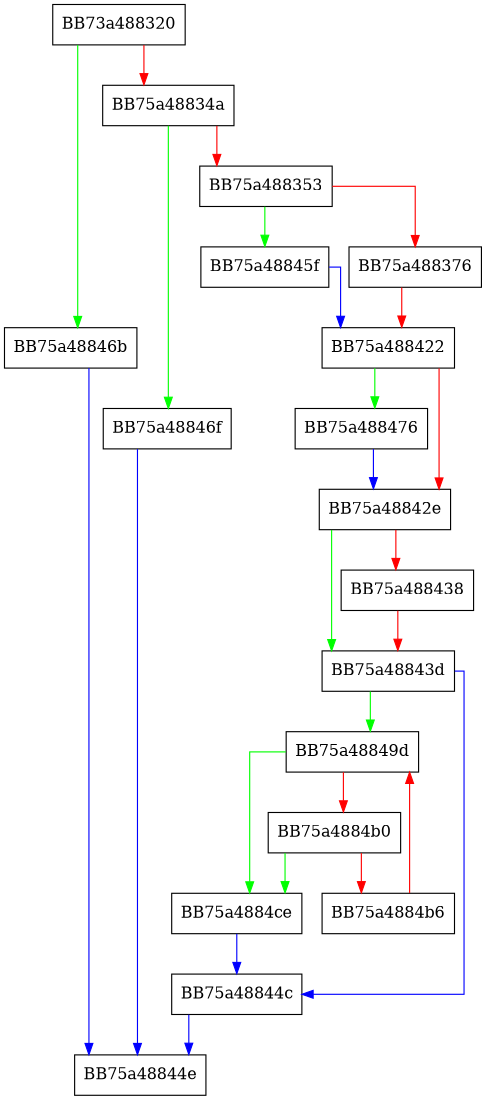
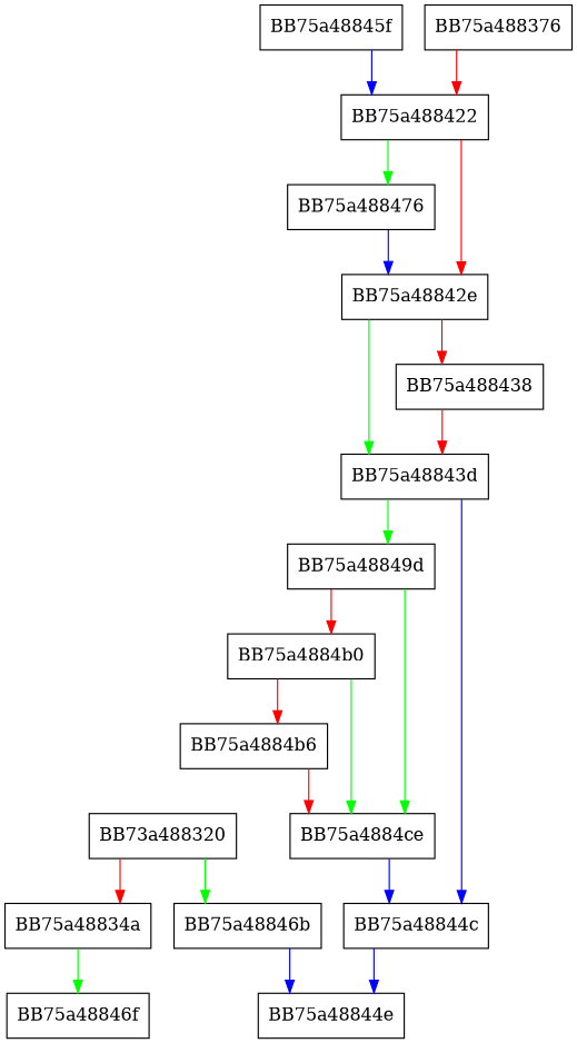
  digraph {
    splines=ortho
    node [shape=box]
    edge [color=red]
    n1 [label=BB73a488320]
    BB75a48846b
    BB75a48834a
    BB75a48844e
    BB75a48846f
-   BB75a488353
    BB75a48845f
    BB75a488376
    BB75a488422
    BB75a488476
    BB75a48842e
    BB75a48843d
    BB75a488438
    BB75a48849d
    BB75a48844c
    BB75a4884ce
    BB75a4884b0
    BB75a4884b6
    n1 -> BB75a48846b [color=green]
    n1 -> BB75a48834a
    BB75a48846b -> BB75a48844e [color=blue]
    BB75a48834a -> BB75a48846f [color=green]
-   BB75a48834a -> BB75a488353
-   BB75a48846f -> BB75a48844e [color=blue]
-   BB75a488353 -> BB75a48845f [color=green]
-   BB75a488353 -> BB75a488376
    BB75a48845f -> BB75a488422 [color=blue]
    BB75a488376 -> BB75a488422
    BB75a488422 -> BB75a488476 [color=green]
    BB75a488422 -> BB75a48842e
    BB75a488476 -> BB75a48842e [color=blue]
    BB75a48842e -> BB75a48843d [color=green]
    BB75a48842e -> BB75a488438
    BB75a48843d -> BB75a48849d [color=green]
    BB75a48843d -> BB75a48844c [color=blue]
    BB75a488438 -> BB75a48843d
    BB75a48849d -> BB75a4884ce [color=green]
    BB75a48849d -> BB75a4884b0
    BB75a48844c -> BB75a48844e [color=blue]
    BB75a4884ce -> BB75a48844c [color=blue]
    BB75a4884b0 -> BB75a4884ce [color=green]
    BB75a4884b0 -> BB75a4884b6
-   BB75a4884b6 -> BB75a48849d
+   BB75a4884b6 -> BB75a4884ce
  }
